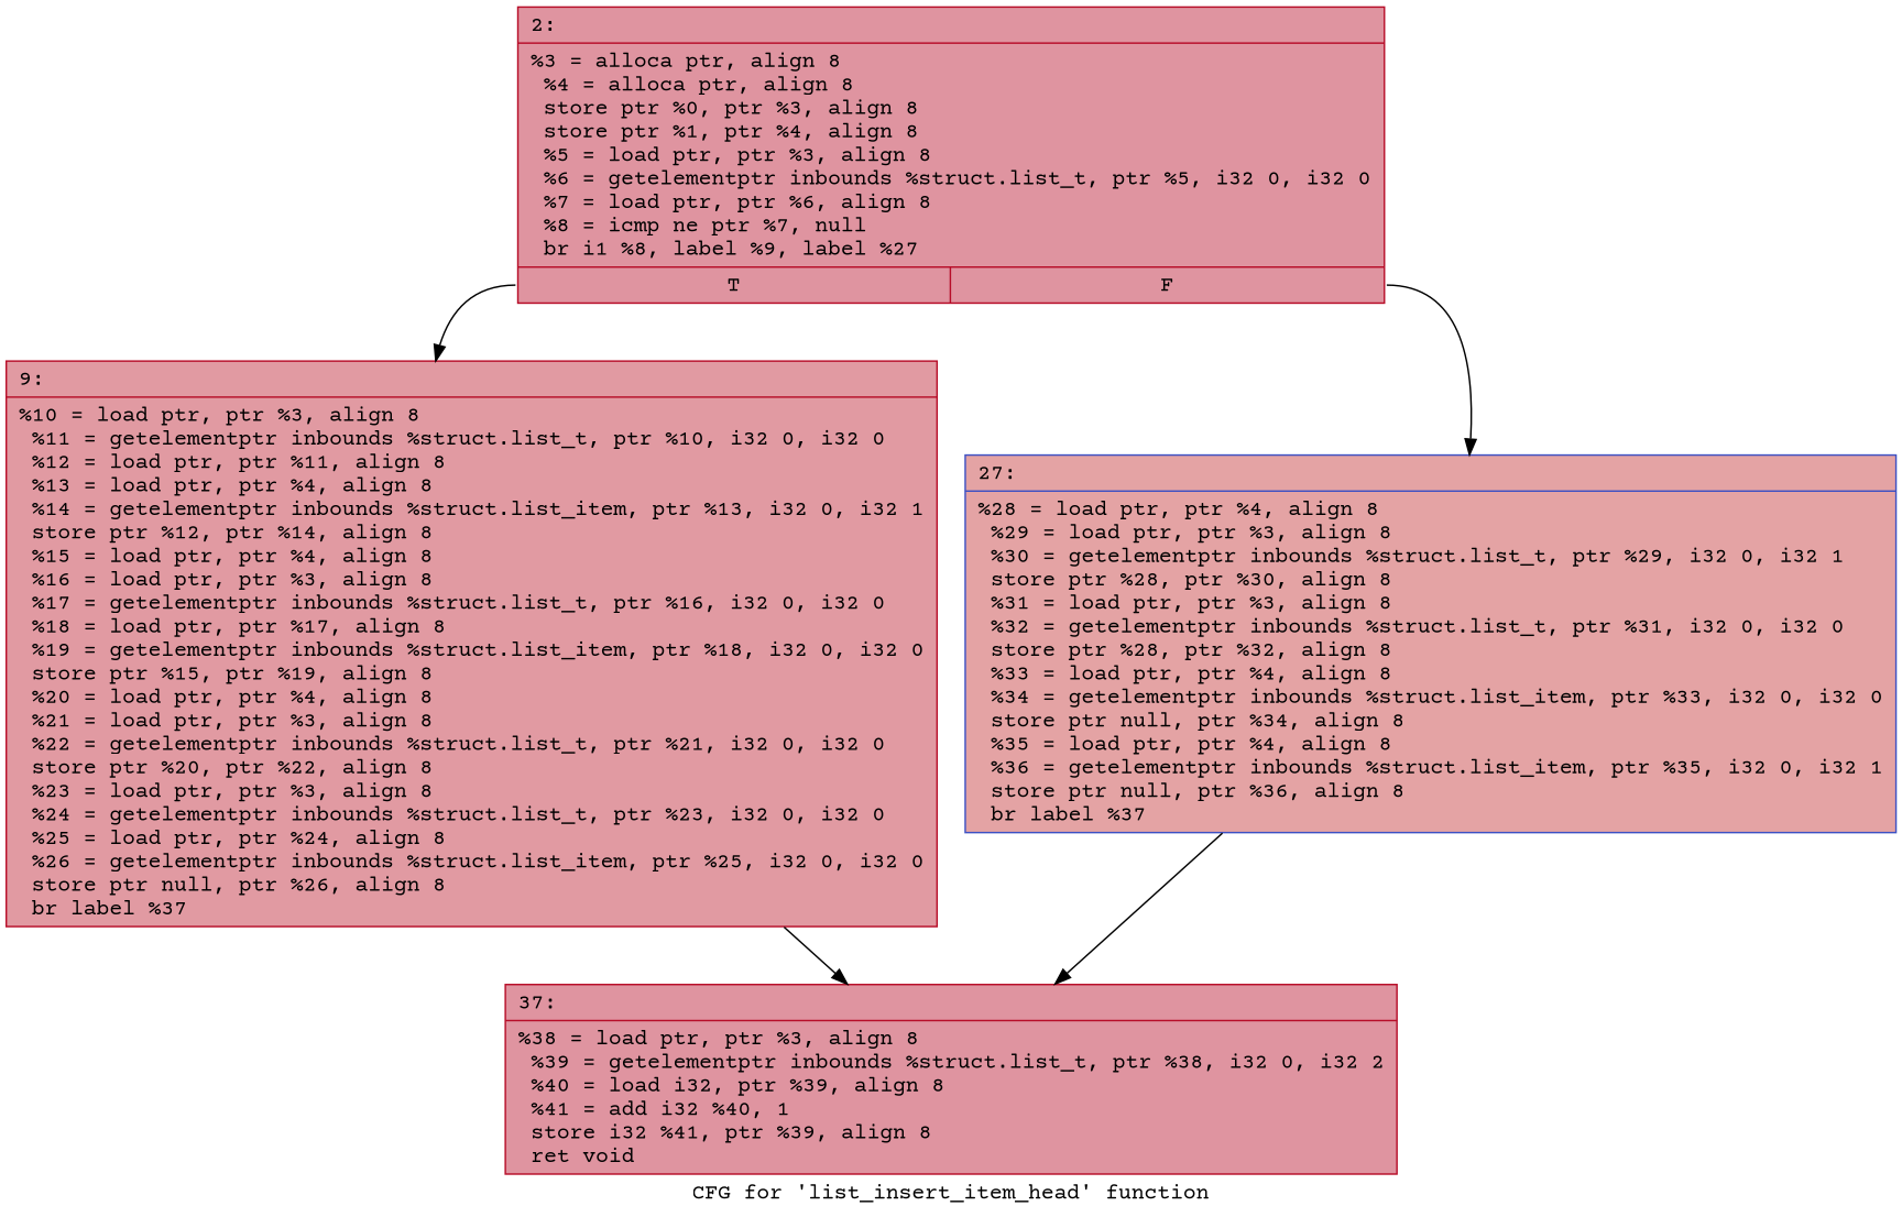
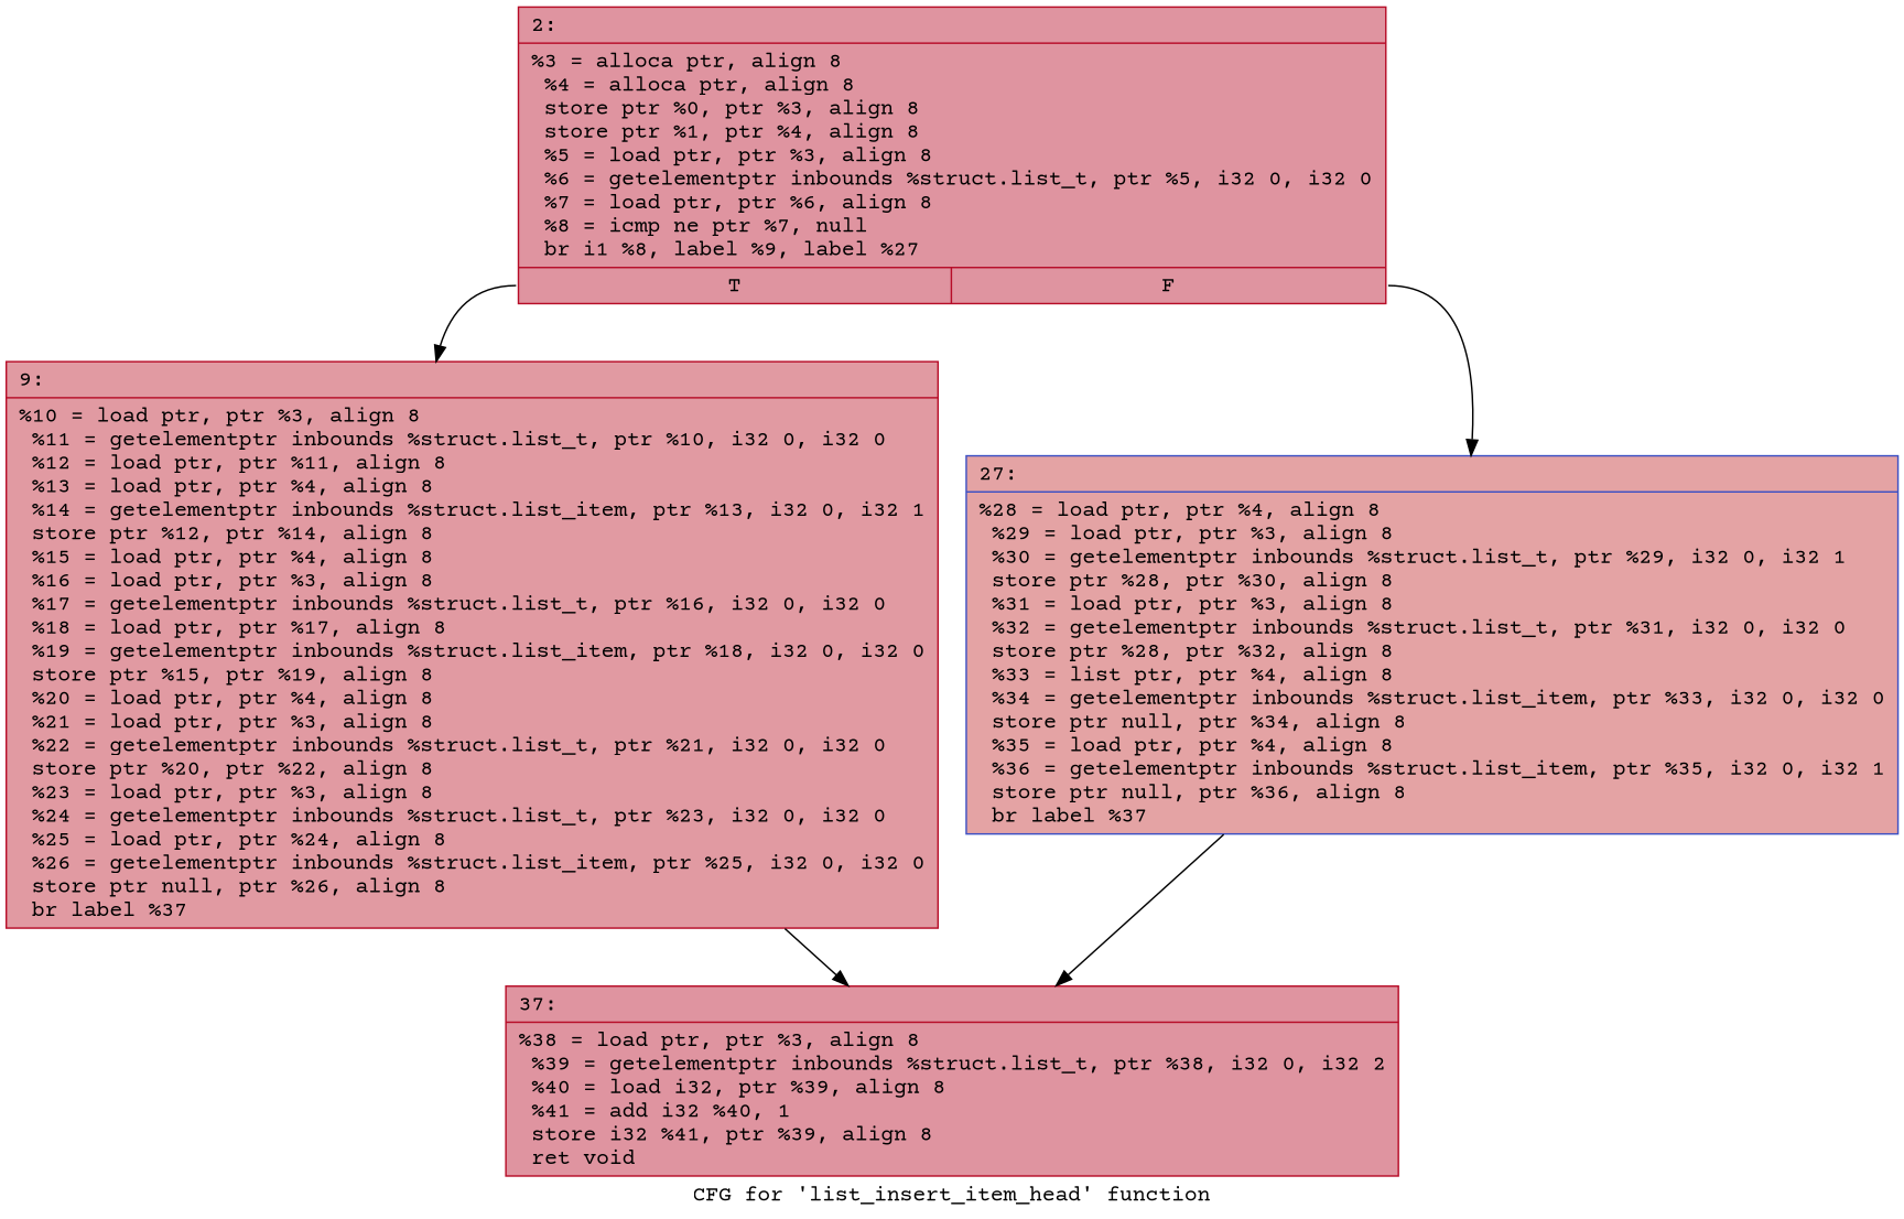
  digraph {
    label="CFG for 'list_insert_item_head' function"
    fontname="Courier Prime"
    node [color="#b70d28ff" fillcolor="#b70d2870" fontname="Courier Prime" shape=record style=filled]
    edge [fontname="Courier Prime"]
    n1 [label="{2:\l|  %3 = alloca ptr, align 8\l  %4 = alloca ptr, align 8\l  store ptr %0, ptr %3, align 8\l  store ptr %1, ptr %4, align 8\l  %5 = load ptr, ptr %3, align 8\l  %6 = getelementptr inbounds %struct.list_t, ptr %5, i32 0, i32 0\l  %7 = load ptr, ptr %6, align 8\l  %8 = icmp ne ptr %7, null\l  br i1 %8, label %9, label %27\l|{<s0>T|<s1>F}}"]
    n2 [fillcolor="#bb1b2c70" label="{9:\l|  %10 = load ptr, ptr %3, align 8\l  %11 = getelementptr inbounds %struct.list_t, ptr %10, i32 0, i32 0\l  %12 = load ptr, ptr %11, align 8\l  %13 = load ptr, ptr %4, align 8\l  %14 = getelementptr inbounds %struct.list_item, ptr %13, i32 0, i32 1\l  store ptr %12, ptr %14, align 8\l  %15 = load ptr, ptr %4, align 8\l  %16 = load ptr, ptr %3, align 8\l  %17 = getelementptr inbounds %struct.list_t, ptr %16, i32 0, i32 0\l  %18 = load ptr, ptr %17, align 8\l  %19 = getelementptr inbounds %struct.list_item, ptr %18, i32 0, i32 0\l  store ptr %15, ptr %19, align 8\l  %20 = load ptr, ptr %4, align 8\l  %21 = load ptr, ptr %3, align 8\l  %22 = getelementptr inbounds %struct.list_t, ptr %21, i32 0, i32 0\l  store ptr %20, ptr %22, align 8\l  %23 = load ptr, ptr %3, align 8\l  %24 = getelementptr inbounds %struct.list_t, ptr %23, i32 0, i32 0\l  %25 = load ptr, ptr %24, align 8\l  %26 = getelementptr inbounds %struct.list_item, ptr %25, i32 0, i32 0\l  store ptr null, ptr %26, align 8\l  br label %37\l}"]
-   n3 [color="#3d50c3ff" fillcolor="#c32e3170" label="{27:\l|  %28 = load ptr, ptr %4, align 8\l  %29 = load ptr, ptr %3, align 8\l  %30 = getelementptr inbounds %struct.list_t, ptr %29, i32 0, i32 1\l  store ptr %28, ptr %30, align 8\l  %31 = load ptr, ptr %3, align 8\l  %32 = getelementptr inbounds %struct.list_t, ptr %31, i32 0, i32 0\l  store ptr %28, ptr %32, align 8\l  %33 = load ptr, ptr %4, align 8\l  %34 = getelementptr inbounds %struct.list_item, ptr %33, i32 0, i32 0\l  store ptr null, ptr %34, align 8\l  %35 = load ptr, ptr %4, align 8\l  %36 = getelementptr inbounds %struct.list_item, ptr %35, i32 0, i32 1\l  store ptr null, ptr %36, align 8\l  br label %37\l}"]
+   n3 [color="#3d50c3ff" fillcolor="#c32e3170" label="{27:\l|  %28 = load ptr, ptr %4, align 8\l  %29 = load ptr, ptr %3, align 8\l  %30 = getelementptr inbounds %struct.list_t, ptr %29, i32 0, i32 1\l  store ptr %28, ptr %30, align 8\l  %31 = load ptr, ptr %3, align 8\l  %32 = getelementptr inbounds %struct.list_t, ptr %31, i32 0, i32 0\l  store ptr %28, ptr %32, align 8\l  %33 = list ptr, ptr %4, align 8\l  %34 = getelementptr inbounds %struct.list_item, ptr %33, i32 0, i32 0\l  store ptr null, ptr %34, align 8\l  %35 = load ptr, ptr %4, align 8\l  %36 = getelementptr inbounds %struct.list_item, ptr %35, i32 0, i32 1\l  store ptr null, ptr %36, align 8\l  br label %37\l}"]
    n4 [label="{37:\l|  %38 = load ptr, ptr %3, align 8\l  %39 = getelementptr inbounds %struct.list_t, ptr %38, i32 0, i32 2\l  %40 = load i32, ptr %39, align 8\l  %41 = add i32 %40, 1\l  store i32 %41, ptr %39, align 8\l  ret void\l}"]
    n1 -> n2 [tailport=s0]
    n1 -> n3 [tailport=s1]
    n2 -> n4
    n3 -> n4
  }
